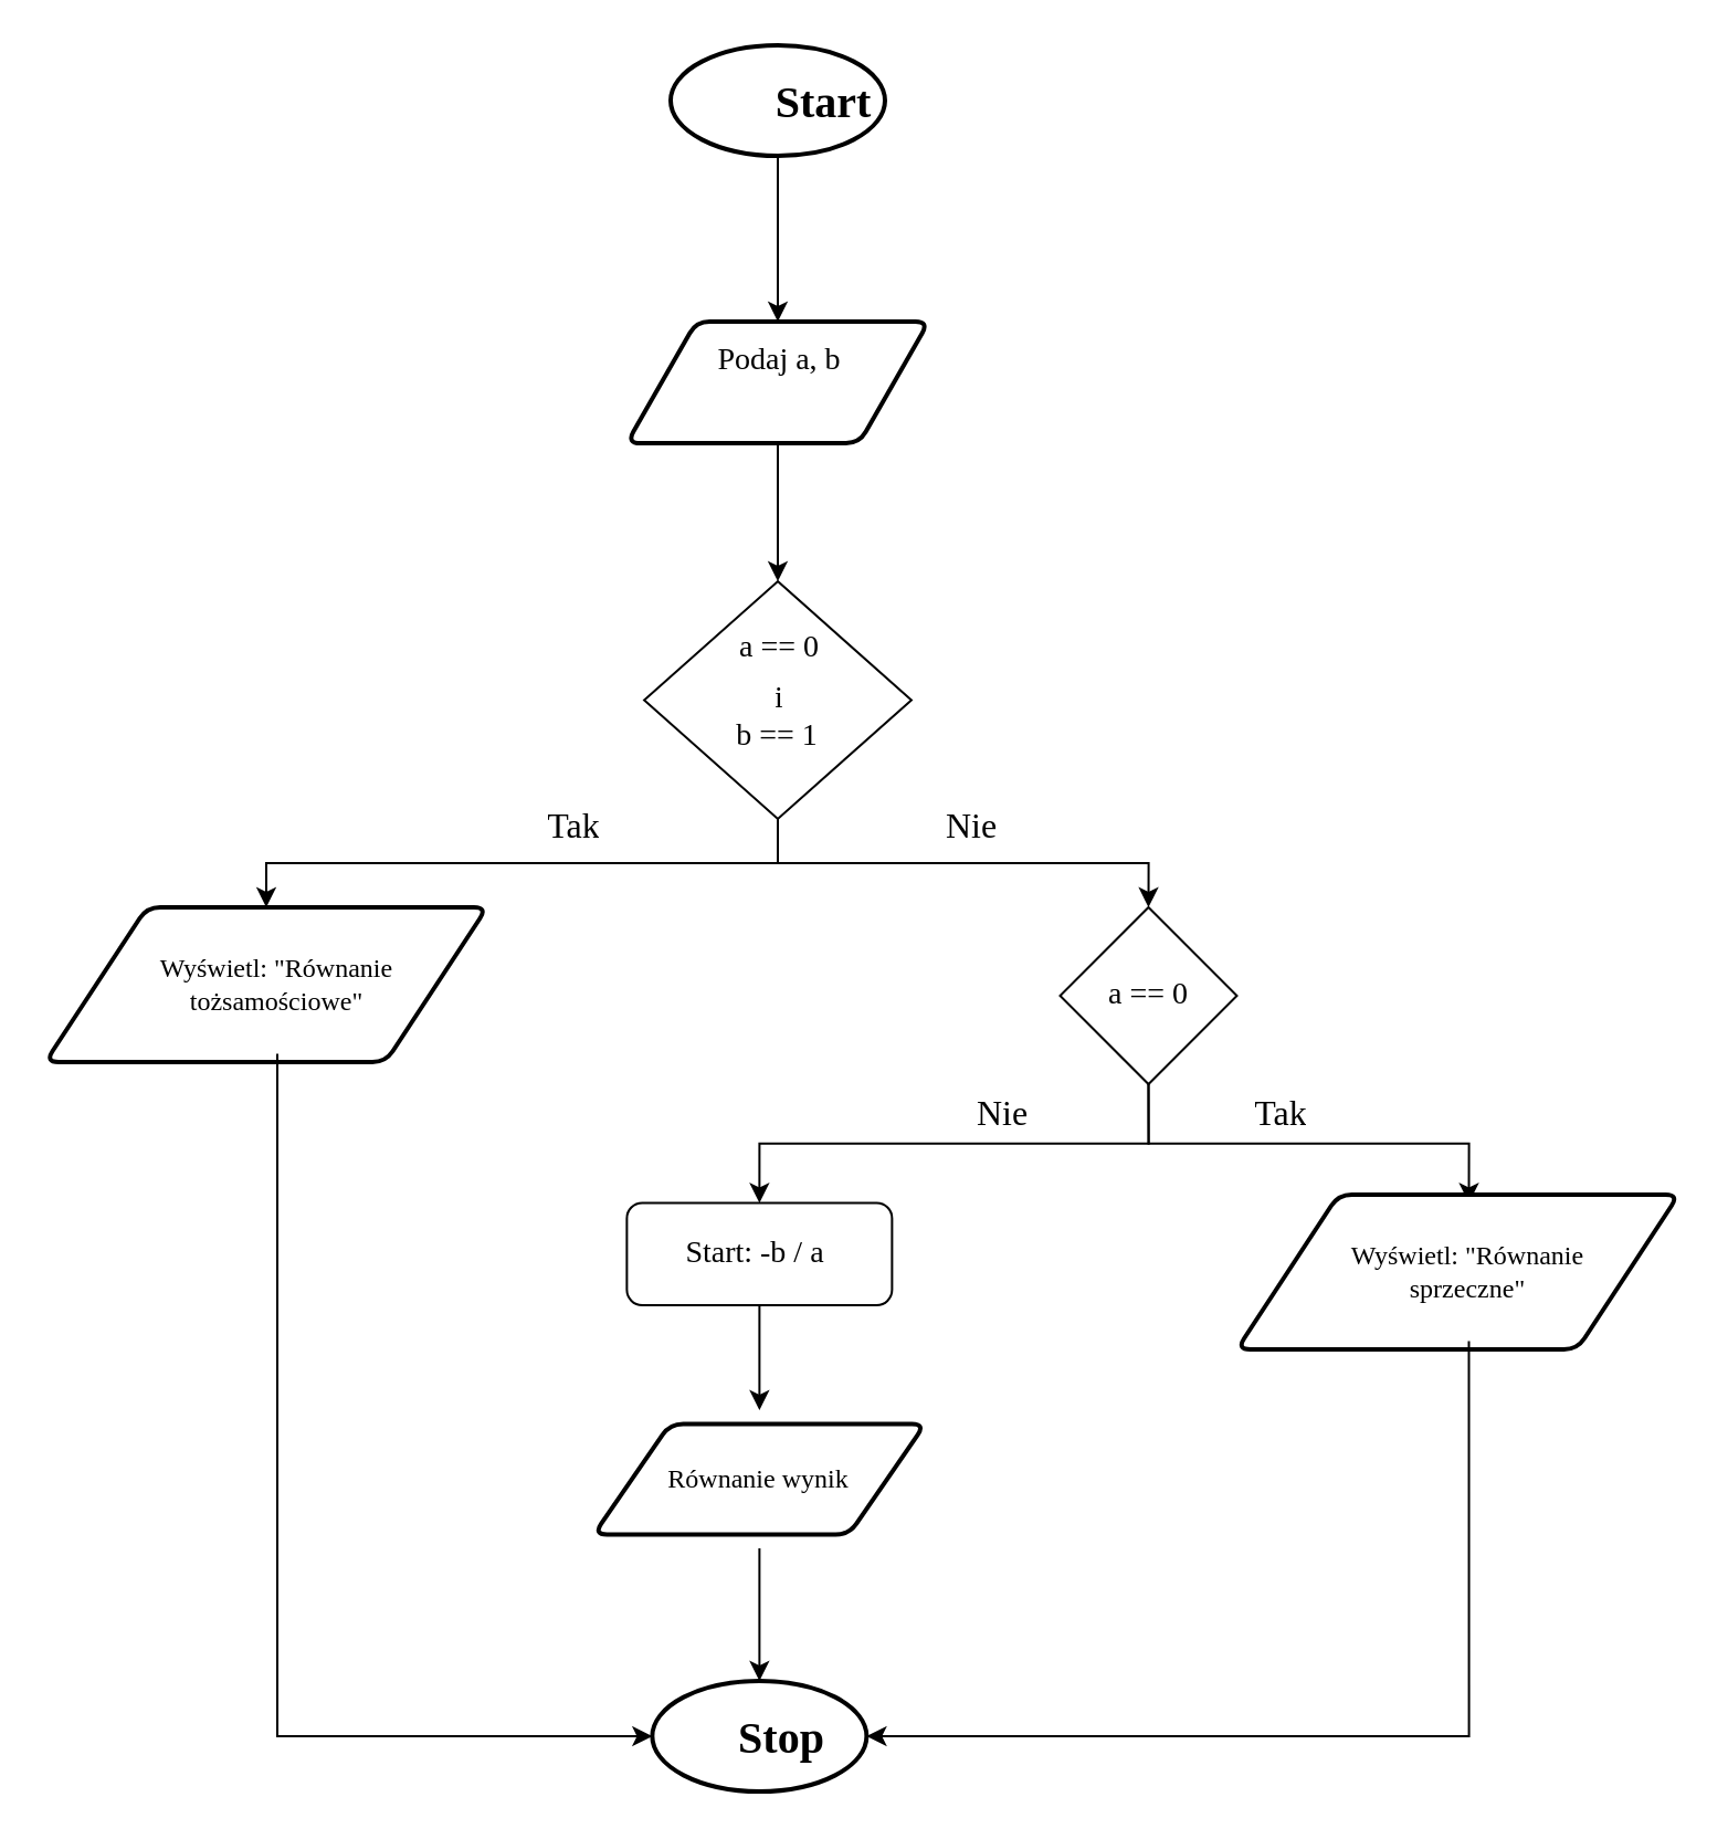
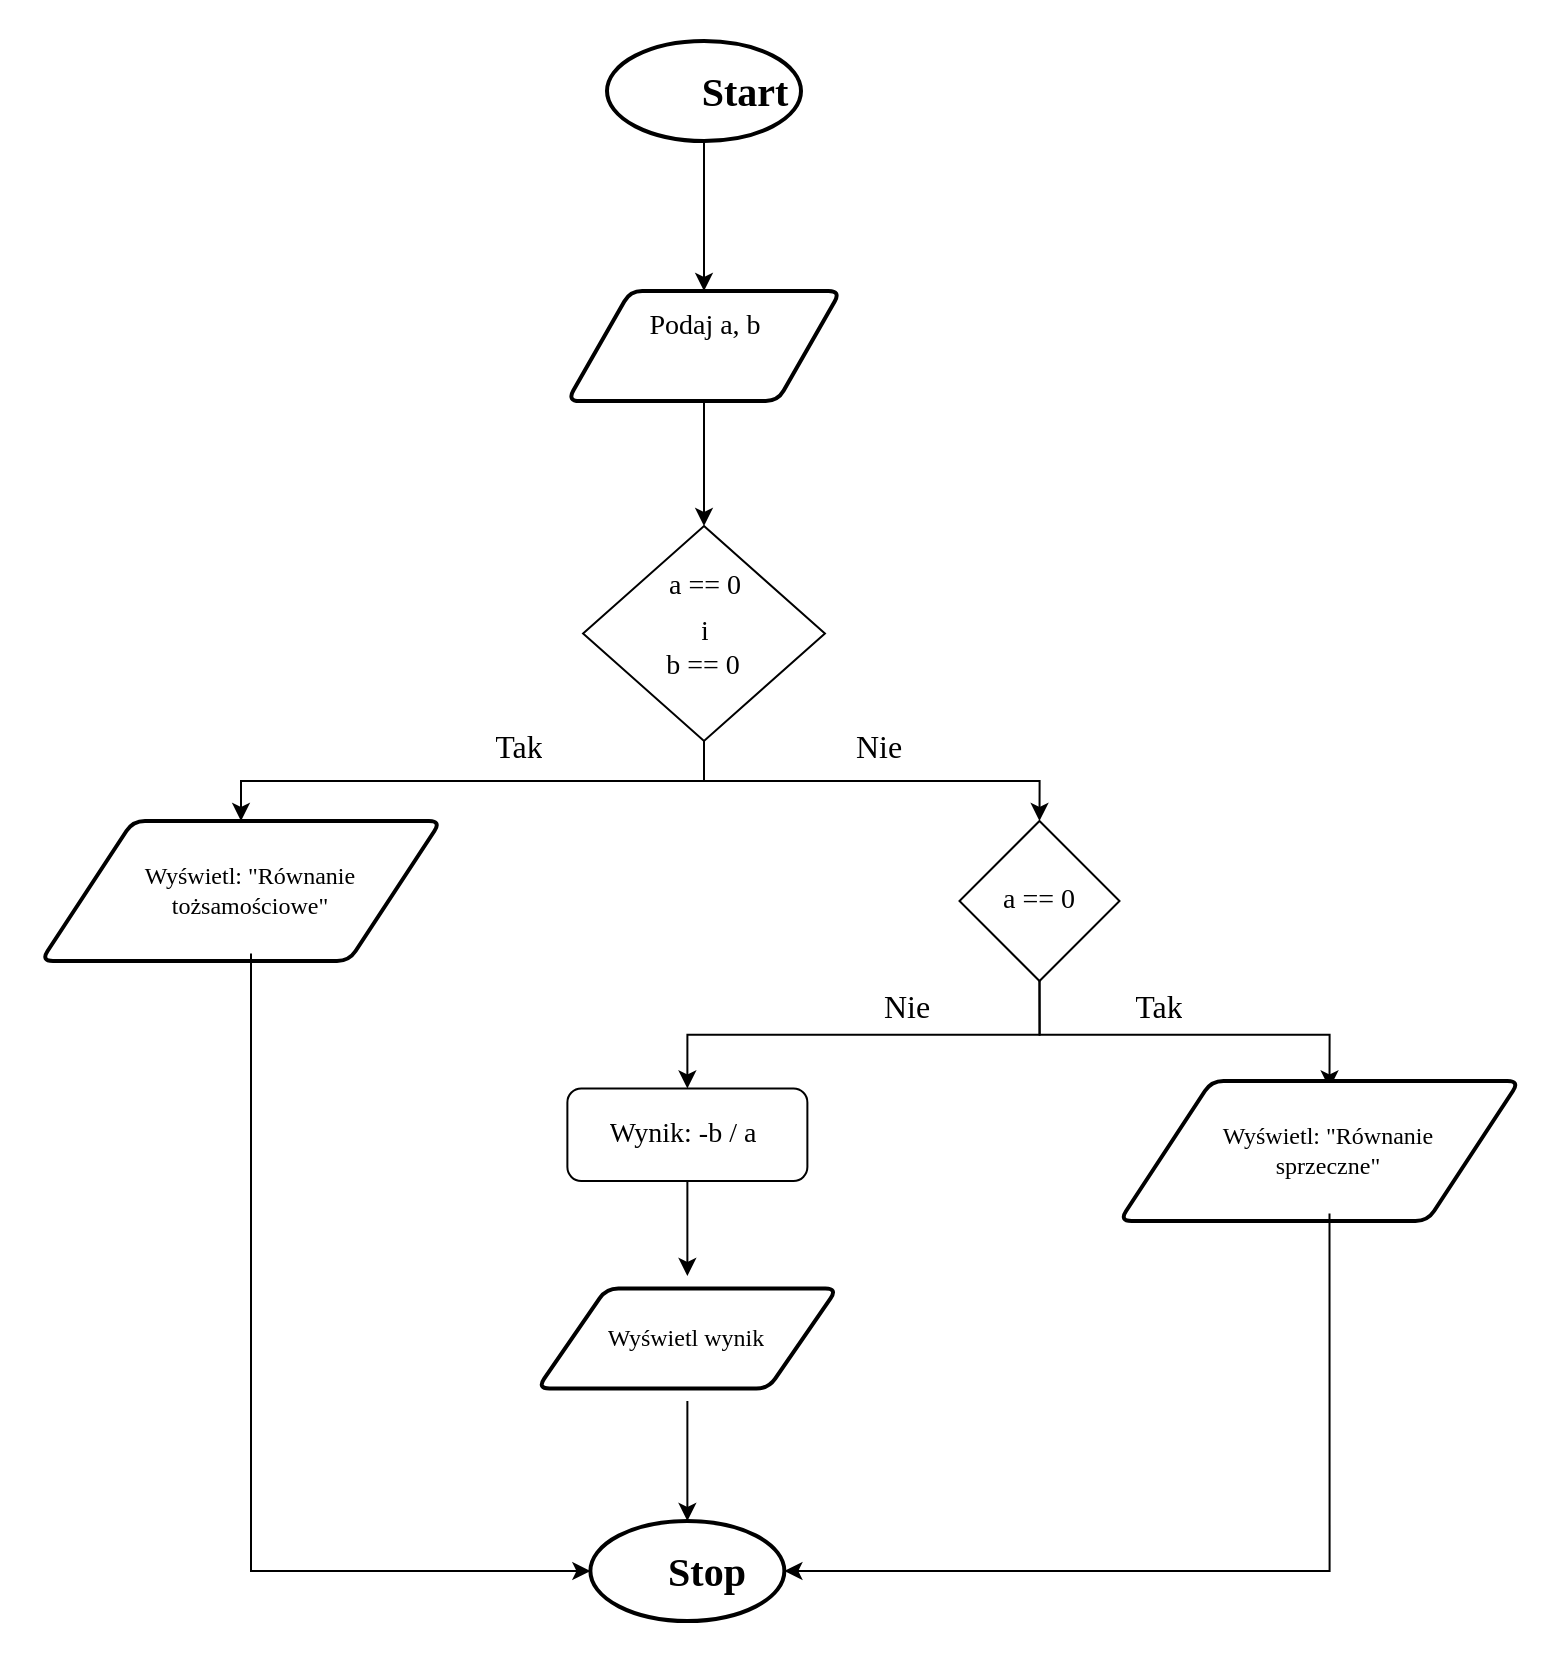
  <mxCell id="0" />
  <mxCell id="1" parent="0" />
  <mxCell id="2" style="edgeStyle=orthogonalEdgeStyle;rounded=0;orthogonalLoop=1;jettySize=auto;html=1;exitX=0.5;exitY=1;exitDx=0;exitDy=0;exitPerimeter=0;entryX=0.5;entryY=0;entryDx=0;entryDy=0;" parent="1" source="3" target="6" edge="1"><mxGeometry relative="1" as="geometry" /></mxCell>
  <mxCell id="3" value="" style="strokeWidth=2;html=1;shape=mxgraph.flowchart.start_1;whiteSpace=wrap;" parent="1" vertex="1"><mxGeometry x="303" y="20" width="97" height="50" as="geometry" /></mxCell>
  <mxCell id="4" value="&lt;font style=&quot;font-size: 20px;&quot;&gt;Start&lt;/font&gt;" style="text;strokeColor=none;fillColor=none;html=1;fontSize=24;fontStyle=1;verticalAlign=middle;align=center;fontFamily=Montserrat;fontSource=https%3A%2F%2Ffonts.googleapis.com%2Fcss%3Ffamily%3DMontserrat;" parent="1" vertex="1"><mxGeometry x="351.5" y="35" width="40" height="20" as="geometry" /></mxCell>
  <mxCell id="5" style="edgeStyle=orthogonalEdgeStyle;rounded=0;orthogonalLoop=1;jettySize=auto;html=1;exitX=0.5;exitY=1;exitDx=0;exitDy=0;entryX=0.5;entryY=0;entryDx=0;entryDy=0;" edge="1" parent="1" source="6" target="10"><mxGeometry relative="1" as="geometry" /></mxCell>
  <mxCell id="6" value="" style="shape=parallelogram;html=1;strokeWidth=2;perimeter=parallelogramPerimeter;whiteSpace=wrap;rounded=1;arcSize=12;size=0.23;" parent="1" vertex="1"><mxGeometry x="283.19" y="145" width="136.62" height="55" as="geometry" /></mxCell>
  <mxCell id="7" value="&lt;font style=&quot;font-size: 14px;&quot; face=&quot;Montserrat&quot;&gt;Podaj a, b&lt;/font&gt;" style="text;html=1;strokeColor=none;fillColor=none;align=center;verticalAlign=middle;whiteSpace=wrap;overflow=hidden;" parent="1" vertex="1"><mxGeometry x="293.47" y="150" width="118.5" height="25" as="geometry" /></mxCell>
  <mxCell id="8" style="edgeStyle=orthogonalEdgeStyle;rounded=0;orthogonalLoop=1;jettySize=auto;html=1;exitX=0.5;exitY=1;exitDx=0;exitDy=0;entryX=0.5;entryY=0;entryDx=0;entryDy=0;" edge="1" parent="1" source="10" target="19"><mxGeometry relative="1" as="geometry" /></mxCell>
  <mxCell id="9" style="edgeStyle=orthogonalEdgeStyle;rounded=0;orthogonalLoop=1;jettySize=auto;html=1;exitX=0.5;exitY=1;exitDx=0;exitDy=0;entryX=0.5;entryY=0;entryDx=0;entryDy=0;" edge="1" parent="1" source="10" target="14"><mxGeometry relative="1" as="geometry" /></mxCell>
  <mxCell id="10" value="" style="rhombus;whiteSpace=wrap;html=1;" vertex="1" parent="1"><mxGeometry x="291.04" y="262.5" width="120.93" height="107.5" as="geometry" /></mxCell>
  <mxCell id="11" value="&lt;font style=&quot;font-size: 14px;&quot; face=&quot;Montserrat&quot;&gt;a == 0&lt;/font&gt;" style="text;html=1;strokeColor=none;fillColor=none;align=center;verticalAlign=middle;whiteSpace=wrap;overflow=hidden;" vertex="1" parent="1"><mxGeometry x="293" y="280" width="118.5" height="25" as="geometry" /></mxCell>
- <mxCell id="12" value="&lt;font style=&quot;font-size: 14px;&quot; face=&quot;Montserrat&quot;&gt;b == 1&lt;/font&gt;" style="text;html=1;strokeColor=none;fillColor=none;align=center;verticalAlign=middle;whiteSpace=wrap;overflow=hidden;" vertex="1" parent="1"><mxGeometry x="292.25" y="320" width="118.5" height="25" as="geometry" /></mxCell>
+ <mxCell id="12" value="&lt;font style=&quot;font-size: 14px;&quot; face=&quot;Montserrat&quot;&gt;b == 0&lt;/font&gt;" style="text;html=1;strokeColor=none;fillColor=none;align=center;verticalAlign=middle;whiteSpace=wrap;overflow=hidden;" vertex="1" parent="1"><mxGeometry x="292.25" y="320" width="118.5" height="25" as="geometry" /></mxCell>
  <mxCell id="13" value="&lt;font style=&quot;font-size: 14px;&quot; face=&quot;Montserrat&quot;&gt;i&lt;/font&gt;" style="text;html=1;strokeColor=none;fillColor=none;align=center;verticalAlign=middle;whiteSpace=wrap;overflow=hidden;" vertex="1" parent="1"><mxGeometry x="344.22" y="305" width="17" height="20" as="geometry" /></mxCell>
  <mxCell id="14" value="" style="shape=parallelogram;html=1;strokeWidth=2;perimeter=parallelogramPerimeter;whiteSpace=wrap;rounded=1;arcSize=12;size=0.23;" vertex="1" parent="1"><mxGeometry x="20" y="410" width="200" height="70" as="geometry" /></mxCell>
  <mxCell id="15" value="&lt;font style=&quot;font-size: 16px;&quot; face=&quot;Montserrat&quot;&gt;Tak&lt;/font&gt;" style="text;html=1;strokeColor=none;fillColor=none;align=center;verticalAlign=middle;whiteSpace=wrap;overflow=hidden;" vertex="1" parent="1"><mxGeometry x="200" y="360" width="118.5" height="25" as="geometry" /></mxCell>
  <mxCell id="16" value="&lt;font data-font-src=&quot;https://fonts.googleapis.com/css?family=Montserrat&quot; face=&quot;Montserrat&quot;&gt;Wyświetl: &quot;Równanie tożsamościowe&quot;&lt;/font&gt;" style="text;html=1;strokeColor=none;fillColor=none;align=center;verticalAlign=middle;whiteSpace=wrap;overflow=hidden;" vertex="1" parent="1"><mxGeometry x="60" y="413.75" width="130" height="62.5" as="geometry" /></mxCell>
  <mxCell id="17" style="edgeStyle=orthogonalEdgeStyle;rounded=0;orthogonalLoop=1;jettySize=auto;html=1;exitX=0.5;exitY=1;exitDx=0;exitDy=0;entryX=0.5;entryY=0;entryDx=0;entryDy=0;" edge="1" parent="1" source="19" target="23"><mxGeometry relative="1" as="geometry" /></mxCell>
  <mxCell id="18" style="edgeStyle=orthogonalEdgeStyle;rounded=0;orthogonalLoop=1;jettySize=auto;html=1;exitX=0.5;exitY=1;exitDx=0;exitDy=0;entryX=0.5;entryY=0;entryDx=0;entryDy=0;" edge="1" parent="1" source="19" target="26"><mxGeometry relative="1" as="geometry" /></mxCell>
  <mxCell id="19" value="" style="rhombus;whiteSpace=wrap;html=1;" vertex="1" parent="1"><mxGeometry x="479.25" y="410" width="80" height="80" as="geometry" /></mxCell>
  <mxCell id="20" value="&lt;font style=&quot;font-size: 14px;&quot; face=&quot;Montserrat&quot;&gt;a == 0&lt;/font&gt;" style="text;html=1;strokeColor=none;fillColor=none;align=center;verticalAlign=middle;whiteSpace=wrap;overflow=hidden;" vertex="1" parent="1"><mxGeometry x="460" y="437.5" width="118.5" height="25" as="geometry" /></mxCell>
  <mxCell id="21" value="&lt;font style=&quot;font-size: 16px;&quot; face=&quot;Montserrat&quot;&gt;Nie&lt;/font&gt;" style="text;html=1;strokeColor=none;fillColor=none;align=center;verticalAlign=middle;whiteSpace=wrap;overflow=hidden;" vertex="1" parent="1"><mxGeometry x="380" y="360" width="118.5" height="25" as="geometry" /></mxCell>
  <mxCell id="22" value="" style="shape=parallelogram;html=1;strokeWidth=2;perimeter=parallelogramPerimeter;whiteSpace=wrap;rounded=1;arcSize=12;size=0.23;" vertex="1" parent="1"><mxGeometry x="559.25" y="540" width="200" height="70" as="geometry" /></mxCell>
  <mxCell id="23" value="&lt;font data-font-src=&quot;https://fonts.googleapis.com/css?family=Montserrat&quot; face=&quot;Montserrat&quot;&gt;Wyświetl: &quot;Równanie sprzeczne&quot;&lt;/font&gt;" style="text;html=1;strokeColor=none;fillColor=none;align=center;verticalAlign=middle;whiteSpace=wrap;overflow=hidden;" vertex="1" parent="1"><mxGeometry x="599.25" y="543.75" width="130" height="62.5" as="geometry" /></mxCell>
  <mxCell id="24" value="&lt;font style=&quot;font-size: 16px;&quot; face=&quot;Montserrat&quot;&gt;Tak&lt;/font&gt;" style="text;html=1;strokeColor=none;fillColor=none;align=center;verticalAlign=middle;whiteSpace=wrap;overflow=hidden;" vertex="1" parent="1"><mxGeometry x="520" y="490" width="118.5" height="25" as="geometry" /></mxCell>
  <mxCell id="25" style="edgeStyle=orthogonalEdgeStyle;rounded=0;orthogonalLoop=1;jettySize=auto;html=1;exitX=0.5;exitY=1;exitDx=0;exitDy=0;entryX=0.5;entryY=0;entryDx=0;entryDy=0;" edge="1" parent="1" source="26" target="30"><mxGeometry relative="1" as="geometry" /></mxCell>
  <mxCell id="26" value="" style="rounded=1;whiteSpace=wrap;html=1;" vertex="1" parent="1"><mxGeometry x="283.19" y="543.75" width="120" height="46.25" as="geometry" /></mxCell>
  <mxCell id="27" value="&lt;font style=&quot;font-size: 16px;&quot; face=&quot;Montserrat&quot;&gt;Nie&lt;/font&gt;" style="text;html=1;strokeColor=none;fillColor=none;align=center;verticalAlign=middle;whiteSpace=wrap;overflow=hidden;" vertex="1" parent="1"><mxGeometry x="394" y="490" width="118.5" height="25" as="geometry" /></mxCell>
- <mxCell id="28" value="&lt;font style=&quot;font-size: 14px;&quot; face=&quot;Montserrat&quot;&gt;Start: -b / a&lt;/font&gt;" style="text;html=1;strokeColor=none;fillColor=none;align=center;verticalAlign=middle;whiteSpace=wrap;overflow=hidden;" vertex="1" parent="1"><mxGeometry x="281.5" y="554.38" width="118.5" height="25" as="geometry" /></mxCell>
+ <mxCell id="28" value="&lt;font style=&quot;font-size: 14px;&quot; face=&quot;Montserrat&quot;&gt;Wynik: -b / a&lt;/font&gt;" style="text;html=1;strokeColor=none;fillColor=none;align=center;verticalAlign=middle;whiteSpace=wrap;overflow=hidden;" vertex="1" parent="1"><mxGeometry x="281.5" y="554.38" width="118.5" height="25" as="geometry" /></mxCell>
  <mxCell id="29" value="" style="shape=parallelogram;html=1;strokeWidth=2;perimeter=parallelogramPerimeter;whiteSpace=wrap;rounded=1;arcSize=12;size=0.23;" vertex="1" parent="1"><mxGeometry x="268.19" y="643.75" width="150" height="50" as="geometry" /></mxCell>
- <mxCell id="30" value="&lt;font data-font-src=&quot;https://fonts.googleapis.com/css?family=Montserrat&quot; face=&quot;Montserrat&quot;&gt;Równanie wynik&lt;/font&gt;" style="text;html=1;strokeColor=none;fillColor=none;align=center;verticalAlign=middle;whiteSpace=wrap;overflow=hidden;" vertex="1" parent="1"><mxGeometry x="278.19" y="637.5" width="130" height="62.5" as="geometry" /></mxCell>
+ <mxCell id="30" value="&lt;font data-font-src=&quot;https://fonts.googleapis.com/css?family=Montserrat&quot; face=&quot;Montserrat&quot;&gt;Wyświetl wynik&lt;/font&gt;" style="text;html=1;strokeColor=none;fillColor=none;align=center;verticalAlign=middle;whiteSpace=wrap;overflow=hidden;" vertex="1" parent="1"><mxGeometry x="278.19" y="637.5" width="130" height="62.5" as="geometry" /></mxCell>
  <mxCell id="31" value="" style="strokeWidth=2;html=1;shape=mxgraph.flowchart.start_1;whiteSpace=wrap;" vertex="1" parent="1"><mxGeometry x="294.69" y="760" width="97" height="50" as="geometry" /></mxCell>
  <mxCell id="32" value="&lt;font style=&quot;font-size: 20px;&quot;&gt;Stop&lt;/font&gt;" style="text;strokeColor=none;fillColor=none;html=1;fontSize=24;fontStyle=1;verticalAlign=middle;align=center;fontFamily=Montserrat;fontSource=https%3A%2F%2Ffonts.googleapis.com%2Fcss%3Ffamily%3DMontserrat;" vertex="1" parent="1"><mxGeometry x="333.19" y="775" width="40" height="20" as="geometry" /></mxCell>
  <mxCell id="33" style="edgeStyle=orthogonalEdgeStyle;rounded=0;orthogonalLoop=1;jettySize=auto;html=1;exitX=0.5;exitY=1;exitDx=0;exitDy=0;entryX=0.5;entryY=0;entryDx=0;entryDy=0;entryPerimeter=0;" edge="1" parent="1" source="30" target="31"><mxGeometry relative="1" as="geometry" /></mxCell>
  <mxCell id="34" style="edgeStyle=orthogonalEdgeStyle;rounded=0;orthogonalLoop=1;jettySize=auto;html=1;exitX=0.5;exitY=1;exitDx=0;exitDy=0;entryX=0;entryY=0.5;entryDx=0;entryDy=0;entryPerimeter=0;" edge="1" parent="1" source="16" target="31"><mxGeometry relative="1" as="geometry" /></mxCell>
  <mxCell id="35" style="edgeStyle=orthogonalEdgeStyle;rounded=0;orthogonalLoop=1;jettySize=auto;html=1;exitX=0.5;exitY=1;exitDx=0;exitDy=0;entryX=1;entryY=0.5;entryDx=0;entryDy=0;entryPerimeter=0;" edge="1" parent="1" source="23" target="31"><mxGeometry relative="1" as="geometry" /></mxCell>
